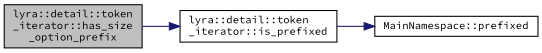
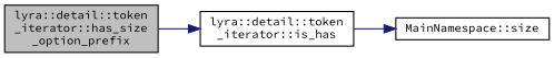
  digraph {
    fontname="Source Code Pro"
    rankdir=LR
    node [color=black fillcolor=white fontname="Source Code Pro" fontsize=10 shape=record style=filled]
    edge [color=midnightblue fontname="Source Code Pro" fontsize=10 labelfontname=Helvetica labelfontsize=10 style=solid]
    n1 [fillcolor=grey75 fontcolor=black height=0.2 label="lyra::detail::token\l_iterator::has_size\l_option_prefix" width=0.4]
-   n2 [height=0.2 label="lyra::detail::token\l_iterator::is_prefixed" width=0.4]
-   n3 [height=0.2 label="MainNamespace::prefixed" width=0.4]
+   n2 [height=0.2 label="lyra::detail::token\l_iterator::is_has" width=0.4]
+   n3 [height=0.2 label="MainNamespace::size" width=0.4]
    n1 -> n2
    n2 -> n3
  }
